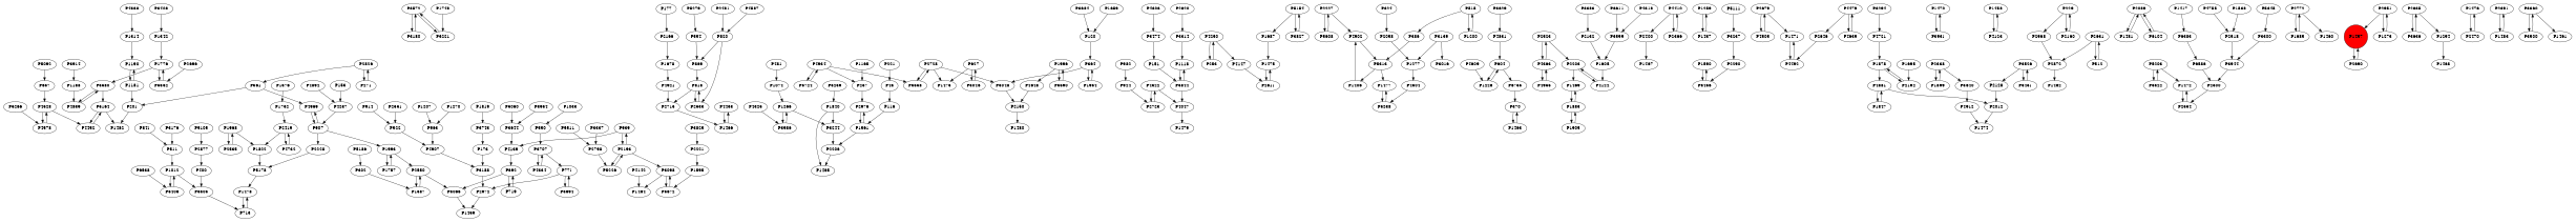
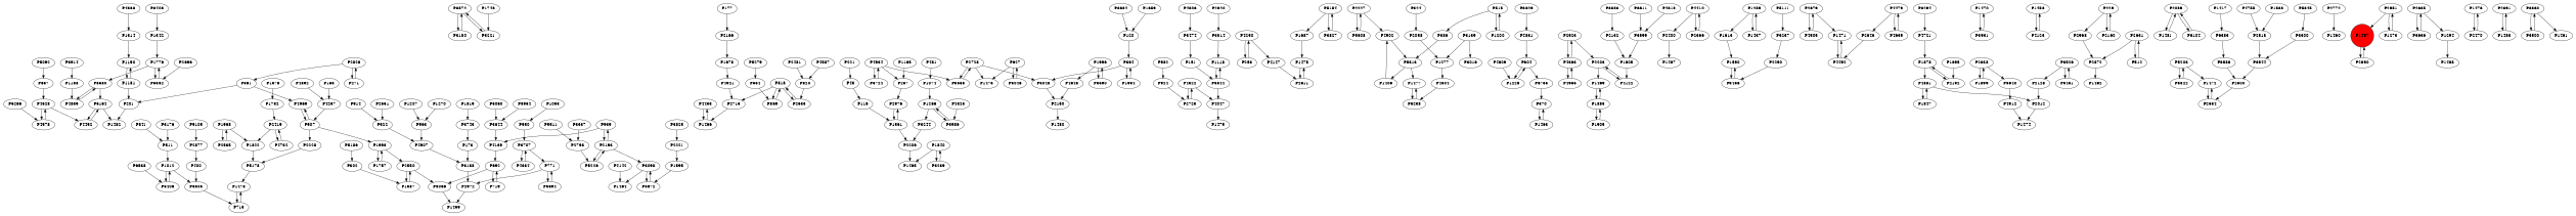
  digraph {
    P1190
    P1181
    P201
    P1482
    P3572
    P3180
    P3221
    P4433
    P1466
    P2728
    P3558
    P1473
    P3048
    P2150
    P3188
    P2972
    P1459
    P3314
    P1118
    P3844
    P4047
    P5164
    P4452
    P116
    P1561
    P2976
    P2206
    P1465
    P3098
    P1464
    P5672
    P1687
    P1475
    P2611
    P5266
    P4578
    P4528
    P1478
    P713
    P982
    P924
    P2723
    P4322
    P1165
    P257
    P1840
    P3239
    P1819
    P3743
    P173
    P3707
    P771
    P4334
    P3694
    n55 [label=P2227]
    P5608
    P4902
    P5313
    P939
    P2193
    P4139
    P5226
    P692
    P907
    P2228
    P1993
    P4969
    P5178
    P1757
    P2550
    P1968
    P1822
    P2535
    P604
    P1226
    P6755
    P370
    P869
    P818
    P2533
    P2715
    P2523
    P2203
    P4363
    P4122
    P1469
    P4955
    P1883
    P3986
    P1266
    P3244
    P515
    P386
    P1200
    P1477
    P1406
    P324
    P2058
    P1277
    P4304
    P5092
    P657
    P1479
    P1342
    P1776
    P3580
    P5332
    P4839
    P554
    P3408
    P4410
    P2400
    P2366
    P1467
    P364
    P1954
    P1259
+   P1613
    P1437
    P1590
    P3456
    P481
    P1074
    P2679
    P4505
    P1471
    P4492
    P5238
    P253
    P4250
    P4147
    P3526
    P2128
    P3451
    P2012
    P1474
    P3066
    P1387
    P3474
    P151
    P3383
    P2132
    P1605
    P1678
    P4921
    P1470
    P3931
    P4306
    P2221
    P1595
    P1458
    P4123
    P3139
    P3016
    P229
    P2968
    P2160
    P2872
    P1462
    P2089
    P1481
    P6104
    P5060
    P3644
    P3914
    P1188
    P1878
    P2192
    P4881
    P1847
    P2419
    P4732
    P5203
    P3322
    P1472
    P2554
    P914
    P522
    P4907
    P2772
-   P1685
    P1460
    P4237
    P43
    P1905
    P4648
    P1480
    P1457 [fillcolor=red shape=circle style=filled]
    P2690
    P2798
    P2826
    P271
    P361
    P3337
    P2635
    P3636
    P1294
    P1468
    P6586
    P2500
    P2631
    P512
    P4934
    P5724
    P3684
    P120
    P719
    P550
    P5511
    P4325
    P2551
    P4831
    P302
    P6611
    P3599
    P2481
    P820
    P1476
    P2470
    P5186
    P1463
    P3176
    P511
    P1012
    P3305
    P5406
    P400
    P4755
    P2518
    P3944
    P5105
    P2877
    P177
    P2166
    P4318
    P4609
    P6383
    P5154
    P3827
    P2951
    P1273
    P1207
    P963
    P3954
    P4892
    P2646
    P1314
    P2338
    P3640
    P1899
    P4912
    P4479
    P4639
    P3237
    P2290
    P2391
    P1483
    P3360
    P3500
    P1461
    P1659
    P1996
    P3590
    P1538
    P1748
    P4142
    P1732
    P1695
    P3294
    P4721
    P2620
    P153
    P1033
    P841
    P221
    P3825
    P5279
    P4368
    P5345
    P3300
    P4587
    P2696
    P627
    P3046
    P1270
    P5111
    P1376
    P3629
    P1417
    P6538
    P1190 -> P1181
    P1181 -> P1190
    P1181 -> P201
    P201 -> P1482
    P3572 -> P3180
    P3572 -> P3221
    P3180 -> P3572
    P3221 -> P3572
    P4433 -> P1466
    P1466 -> P4433
    P2728 -> P3558
    P2728 -> P1473
    P2728 -> P3048
    P3558 -> P2728
    P3048 -> P2150
    P2150 -> P1480
    P3188 -> P2972
    P2972 -> P1459
    P3314 -> P1118
    P1118 -> P3844
    P3844 -> P1118
    P3844 -> P4047
    P4047 -> P1479
    P5164 -> P1482
    P5164 -> P4452
    P4452 -> P5164
    P116 -> P1561
    P1561 -> P2976
    P1561 -> P2206
    P2976 -> P1561
    P2206 -> P1465
    P3098 -> P1464
    P3098 -> P5672
    P5672 -> P3098
    P1687 -> P1475
    P1475 -> P2611
    P2611 -> P1475
    P5266 -> P4578
    P4578 -> P4528
    P4528 -> P4452
    P4528 -> P4578
    P1478 -> P713
    P713 -> P1478
    P982 -> P924
    P924 -> P2723
    P2723 -> P4322
    P4322 -> P4047
    P4322 -> P2723
    P1165 -> P257
    P257 -> P2976
    P1840 -> P1465
-   P1840 -> P3244
+   P1840 -> P3239
    P3239 -> P1840
    P1819 -> P3743
    P3743 -> P173
    P173 -> P3188
    P3707 -> P771
    P3707 -> P4334
    P771 -> P2972
    P771 -> P3694
    P4334 -> P3707
    P3694 -> P771
    n55 -> P5608
    n55 -> P4902
    P5608 -> n55
    P4902 -> P5313
    P5313 -> P1477
    P5313 -> P1406
    P939 -> P2193
    P939 -> P4139
    P2193 -> P3098
    P2193 -> P939
    P2193 -> P5226
    P4139 -> P692
    P5226 -> P2193
    P692 -> P3066
    P692 -> P719
    P907 -> P2228
    P907 -> P1993
    P907 -> P4969
    P2228 -> P5178
    P1993 -> P1757
    P1993 -> P2550
    P4969 -> P907
    P5178 -> P1478
    P1757 -> P1993
    P2550 -> P3066
    P2550 -> P1387
    P1968 -> P1822
    P1968 -> P2535
    P1822 -> P5178
    P2535 -> P1968
    P604 -> P1226
    P604 -> P6755
    P1226 -> P604
    P6755 -> P370
    P370 -> P1463
    P869 -> P818
-   P820 -> P869
+   P818 -> P869
    P818 -> P2533
    P818 -> P2715
    P2533 -> P818
    P2715 -> P1466
    P2523 -> P2203
    P2523 -> P4363
    P2203 -> P4122
    P2203 -> P1469
    P4363 -> P2523
    P4363 -> P4955
    P4122 -> P2203
    P1469 -> P1883
    P4955 -> P4363
    P1883 -> P1469
    P1883 -> P1905
    P3986 -> P1266
    P1266 -> P3986
    P1266 -> P3244
    P3244 -> P2206
    P515 -> P386
    P515 -> P1200
    P386 -> P5313
    P1200 -> P515
    P1477 -> P5238
    P1406 -> P4902
    P324 -> P2058
    P2058 -> P1277
    P1277 -> P4304
    P4304 -> P5238
    P5092 -> P657
    P657 -> P4528
    P1342 -> P1776
    P1776 -> P3580
    P1776 -> P5332
    P3580 -> P5164
    P3580 -> P4839
    P5332 -> P1776
    P4839 -> P3580
    P554 -> P869
    P3408 -> P1342
    P4410 -> P2400
    P4410 -> P2366
    P2400 -> P1467
    P2366 -> P4410
    P364 -> P3048
    P364 -> P1954
    P1954 -> P364
+   P1259 -> P1613
    P1259 -> P1437
+   P1613 -> P1590
    P1437 -> P1259
    P1590 -> P3456
    P3456 -> P1590
    P481 -> P1074
    P1074 -> P1266
    P2679 -> P4505
    P2679 -> P1471
    P4505 -> P2679
    P1471 -> P4492
    P4492 -> P1471
    P5238 -> P1477
    P253 -> P4250
    P4250 -> P253
    P4250 -> P4147
    P4147 -> P2611
    P3526 -> P2128
    P3526 -> P3451
    P2128 -> P2012
    P3451 -> P3526
    P2012 -> P1474
    P3066 -> P1459
    P1387 -> P2550
    P3474 -> P151
    P151 -> P3844
    P3383 -> P2132
    P2132 -> P1605
    P1605 -> P4122
    P1678 -> P4921
    P4921 -> P2715
    P1470 -> P3931
    P3931 -> P1470
    P4306 -> P3474
    P2221 -> P1595
    P1595 -> P5672
    P1458 -> P4123
    P4123 -> P1458
    P3139 -> P1277
    P3139 -> P3016
    P229 -> P2968
    P229 -> P2160
    P2968 -> P2872
    P2160 -> P229
    P2872 -> P1462
    P2089 -> P1481
    P2089 -> P6104
    P1481 -> P2089
    P6104 -> P2089
    P5060 -> P3644
    P3644 -> P4139
    P3914 -> P1188
    P1188 -> P4839
    P1878 -> P2192
    P1878 -> P4881
    P2192 -> P1878
    P4881 -> P2012
    P4881 -> P1847
    P1847 -> P4881
    P2419 -> P1822
    P2419 -> P4732
    P4732 -> P2419
    P5203 -> P3322
    P5203 -> P1472
    P3322 -> P5203
    P1472 -> P2554
    P2554 -> P1472
    P914 -> P522
    P522 -> P4907
    P4907 -> P3188
-   P2772 -> P1685
    P2772 -> P1460
-   P1685 -> P2772
    P4237 -> P907
    P43 -> P116
    P1905 -> P1883
    P4648 -> P2150
    P1457 -> P2690
    P2690 -> P1457
    P2798 -> P5226
    P2826 -> P271
    P2826 -> P361
    P271 -> P2826
    P361 -> P201
    P361 -> P4969
    P3337 -> P2798
    P2635 -> P3636
    P2635 -> P1294
    P3636 -> P2635
    P1294 -> P1468
    P6586 -> P2500
    P2500 -> P2554
    P2631 -> P2872
    P2631 -> P512
    P512 -> P2631
    P4934 -> P3558
    P4934 -> P257
    P4934 -> P5724
    P5724 -> P4934
    P3684 -> P120
    P120 -> P364
    P719 -> P692
    P550 -> P3707
    P5511 -> P2798
    P4325 -> P3986
    P2551 -> P522
    P4831 -> P604
    P302 -> P1387
    P6611 -> P3599
    P3599 -> P1605
    P2481 -> P820
    P820 -> P2533
    P1476 -> P2470
    P2470 -> P1476
    P5186 -> P302
    P1463 -> P370
    P3176 -> P511
    P511 -> P1012
    P1012 -> P3305
    P1012 -> P5406
    P3305 -> P713
    P5406 -> P1012
    P400 -> P3305
    P4755 -> P2518
    P2518 -> P3944
    P3944 -> P2500
    P5105 -> P2877
    P2877 -> P400
    P177 -> P2166
    P2166 -> P1678
    P4318 -> P3599
    P4609 -> P1226
    P6383 -> P6586
    P5154 -> P1687
    P5154 -> P3827
    P3827 -> P5154
    P2951 -> P1457
    P2951 -> P1273
    P1273 -> P2951
    P1207 -> P963
    P963 -> P4907
    P3954 -> P3644
    P4892 -> P4237
    P2646 -> P4492
    P1314 -> P1190
    P2338 -> P3640
    P2338 -> P1899
    P3640 -> P4912
    P1899 -> P2338
    P4912 -> P1474
    P4479 -> P2646
    P4479 -> P4639
    P4639 -> P4479
    P3237 -> P2290
    P2290 -> P3456
    P2391 -> P1483
    P1483 -> P2391
    P3360 -> P3500
    P3360 -> P1461
    P3500 -> P3360
    P1659 -> P120
    P1996 -> P4648
    P1996 -> P3590
    P3590 -> P1996
    P1538 -> P2518
    P1748 -> P3221
    P4142 -> P1464
    P1732 -> P2419
    P1695 -> P2192
    P3294 -> P4721
    P4721 -> P1878
    P2620 -> P3314
    P153 -> P4237
    P1033 -> P550
    P841 -> P511
    P221 -> P43
    P3825 -> P2221
    P5279 -> P554
    P4368 -> P1314
    P5345 -> P3300
    P3300 -> P3944
    P4587 -> P820
    P2696 -> P5332
    P627 -> P1473
    P627 -> P3046
    P3046 -> P627
    P1270 -> P963
    P5111 -> P3237
    P1376 -> P1732
    P3629 -> P4831
    P1417 -> P6383
    P6538 -> P5406
  }
